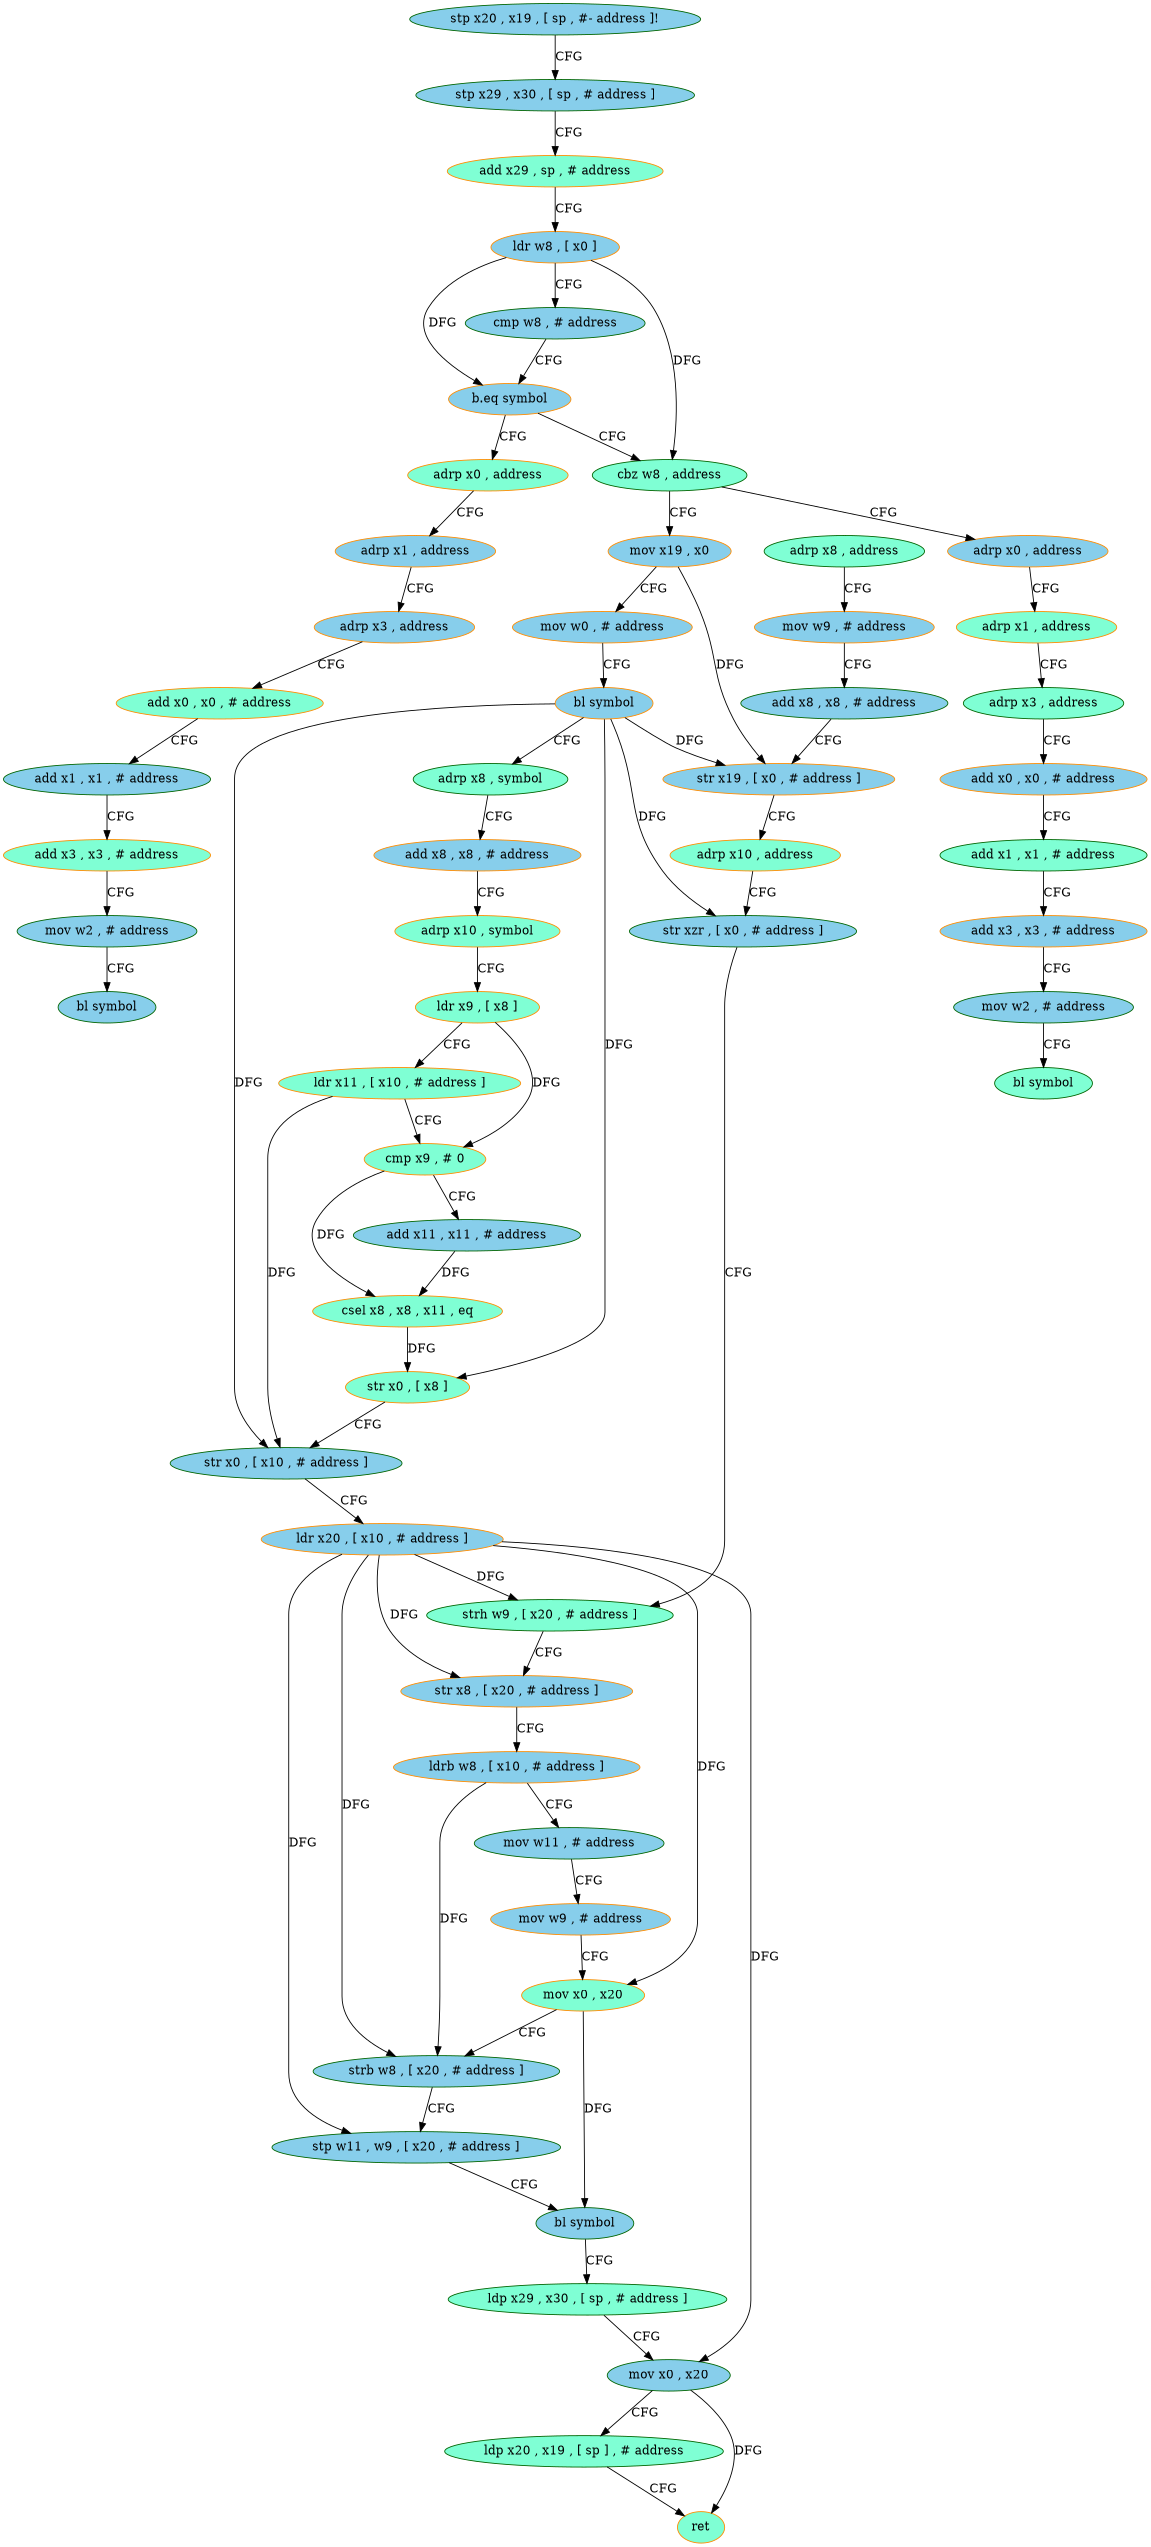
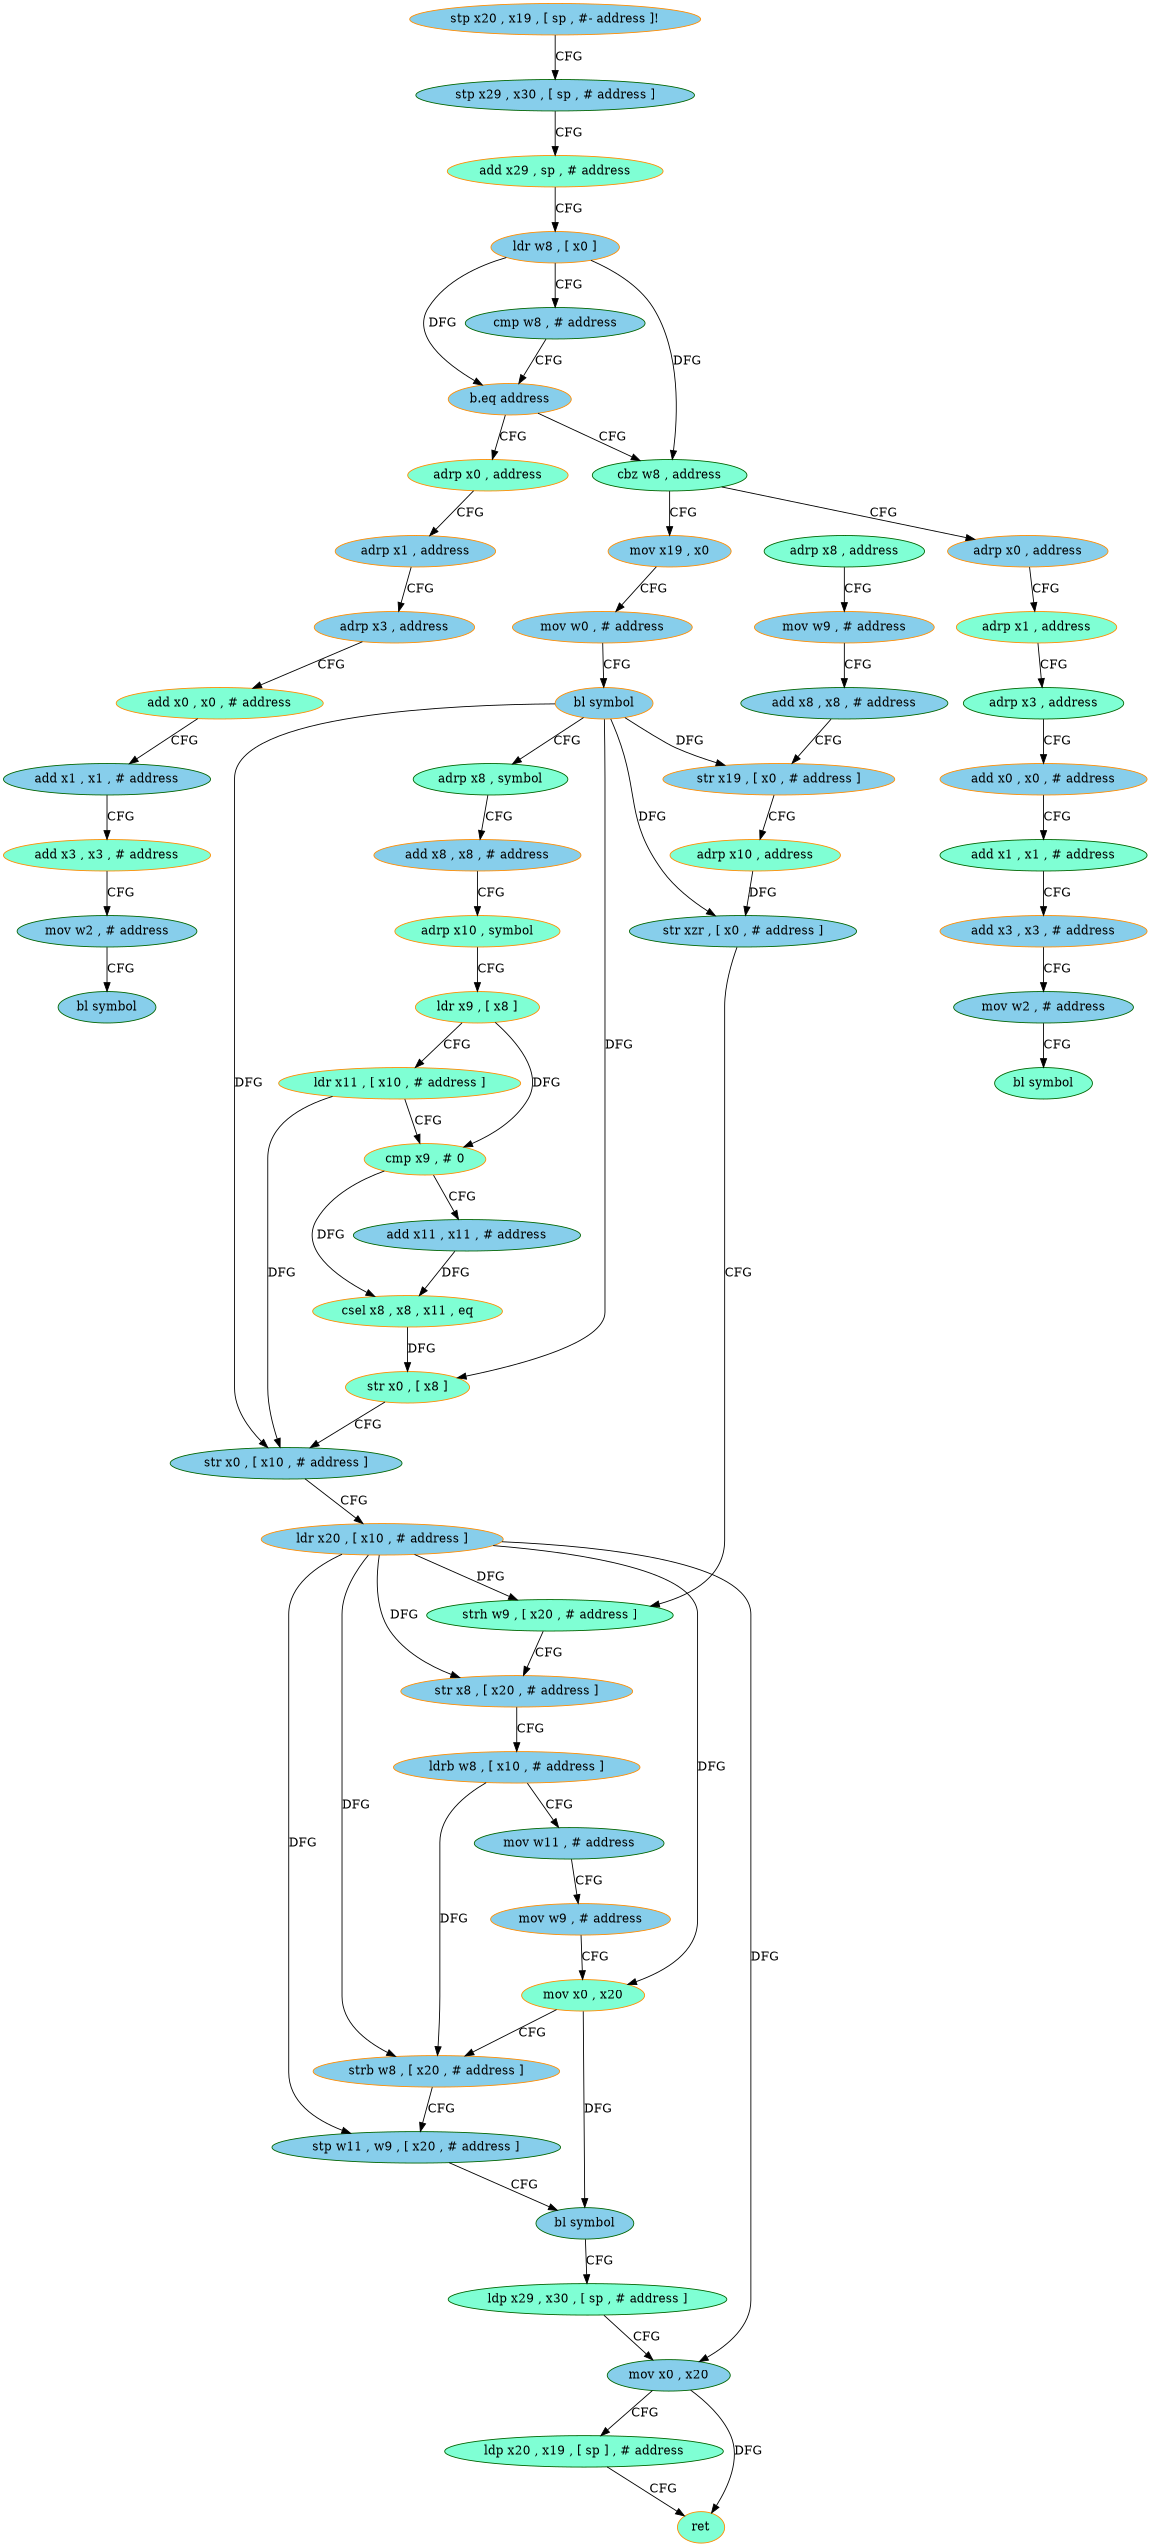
  digraph {
    node [color=darkorange fillcolor=skyblue style=filled]
-   n1 [color=darkgreen label="stp x20 , x19 , [ sp , #- address ]!"]
+   n1 [label="stp x20 , x19 , [ sp , #- address ]!"]
    n2 [color=darkgreen label="stp x29 , x30 , [ sp , # address ]"]
    n3 [fillcolor=aquamarine label="add x29 , sp , # address"]
    n4 [label="ldr w8 , [ x0 ]"]
    n5 [color=darkgreen label="cmp w8 , # address"]
-   n6 [label="b.eq symbol"]
+   n6 [label="b.eq address"]
    n7 [color=darkgreen fillcolor=aquamarine label="cbz w8 , address"]
    n8 [fillcolor=aquamarine label="adrp x0 , address"]
    n9 [label="adrp x0 , address"]
    n10 [label="mov x19 , x0"]
    n11 [label="adrp x1 , address"]
    n12 [label="adrp x3 , address"]
    n13 [fillcolor=aquamarine label="adrp x1 , address"]
    n14 [label="mov w0 , # address"]
    n15 [label="str x19 , [ x0 , # address ]"]
    n16 [fillcolor=aquamarine label="add x0 , x0 , # address"]
    n17 [color=darkgreen label="add x1 , x1 , # address"]
    n18 [fillcolor=aquamarine label="add x3 , x3 , # address"]
    n19 [color=darkgreen label="mov w2 , # address"]
    n20 [color=darkgreen label="bl symbol"]
    n21 [color=darkgreen fillcolor=aquamarine label="adrp x3 , address"]
    n22 [label="bl symbol"]
    n23 [fillcolor=aquamarine label="adrp x10 , address"]
    n24 [label="add x0 , x0 , # address"]
    n25 [color=darkgreen fillcolor=aquamarine label="add x1 , x1 , # address"]
    n26 [label="add x3 , x3 , # address"]
    n27 [color=darkgreen label="mov w2 , # address"]
    n28 [color=darkgreen fillcolor=aquamarine label="bl symbol"]
    n29 [color=darkgreen fillcolor=aquamarine label="adrp x8 , symbol"]
    n30 [fillcolor=aquamarine label="str x0 , [ x8 ]"]
    n31 [color=darkgreen label="str x0 , [ x10 , # address ]"]
    n32 [color=darkgreen label="str xzr , [ x0 , # address ]"]
    n33 [label="add x8 , x8 , # address"]
    n34 [label="ldr x20 , [ x10 , # address ]"]
    n35 [color=darkgreen fillcolor=aquamarine label="strh w9 , [ x20 , # address ]"]
    n36 [fillcolor=aquamarine label="adrp x10 , symbol"]
    n37 [fillcolor=aquamarine label="ldr x9 , [ x8 ]"]
    n38 [fillcolor=aquamarine label="ldr x11 , [ x10 , # address ]"]
    n39 [fillcolor=aquamarine label="cmp x9 , # 0"]
    n40 [color=darkgreen label="add x11 , x11 , # address"]
    n41 [fillcolor=aquamarine label="csel x8 , x8 , x11 , eq"]
    n42 [label="str x8 , [ x20 , # address ]"]
    n43 [fillcolor=aquamarine label="mov x0 , x20"]
-   n44 [color=darkgreen label="strb w8 , [ x20 , # address ]"]
+   n44 [label="strb w8 , [ x20 , # address ]"]
    n45 [color=darkgreen label="stp w11 , w9 , [ x20 , # address ]"]
    n46 [color=darkgreen label="mov x0 , x20"]
    n47 [color=darkgreen fillcolor=aquamarine label="adrp x8 , address"]
    n48 [label="mov w9 , # address"]
    n49 [label="ldrb w8 , [ x10 , # address ]"]
    n50 [color=darkgreen label="bl symbol"]
    n51 [color=darkgreen fillcolor=aquamarine label="ldp x20 , x19 , [ sp ] , # address"]
    n52 [fillcolor=aquamarine label=ret]
    n53 [color=darkgreen label="add x8 , x8 , # address"]
    n54 [color=darkgreen label="mov w11 , # address"]
    n55 [label="mov w9 , # address"]
    n56 [color=darkgreen fillcolor=aquamarine label="ldp x29 , x30 , [ sp , # address ]"]
    n1 -> n2 [label=CFG]
    n2 -> n3 [label=CFG]
    n3 -> n4 [label=CFG]
    n4 -> n5 [label=CFG]
    n4 -> n6 [label=DFG]
    n4 -> n7 [label=DFG]
    n5 -> n6 [label=CFG]
    n6 -> n7 [label=CFG]
    n6 -> n8 [label=CFG]
    n7 -> n9 [label=CFG]
    n7 -> n10 [label=CFG]
    n8 -> n11 [label=CFG]
    n9 -> n13 [label=CFG]
    n10 -> n14 [label=CFG]
-   n10 -> n15 [label=DFG]
    n11 -> n12 [label=CFG]
    n12 -> n16 [label=CFG]
    n13 -> n21 [label=CFG]
    n14 -> n22 [label=CFG]
    n15 -> n23 [label=CFG]
    n16 -> n17 [label=CFG]
    n17 -> n18 [label=CFG]
    n18 -> n19 [label=CFG]
    n19 -> n20 [label=CFG]
    n21 -> n24 [label=CFG]
    n22 -> n15 [label=DFG]
    n22 -> n29 [label=CFG]
    n22 -> n30 [label=DFG]
    n22 -> n31 [label=DFG]
    n22 -> n32 [label=DFG]
-   n23 -> n32 [label=CFG]
+   n23 -> n32 [label=DFG]
    n24 -> n25 [label=CFG]
    n25 -> n26 [label=CFG]
    n26 -> n27 [label=CFG]
    n27 -> n28 [label=CFG]
    n29 -> n33 [label=CFG]
    n30 -> n31 [label=CFG]
    n31 -> n34 [label=CFG]
    n32 -> n35 [label=CFG]
    n33 -> n36 [label=CFG]
    n34 -> n35 [label=DFG]
    n34 -> n42 [label=DFG]
    n34 -> n43 [label=DFG]
    n34 -> n44 [label=DFG]
    n34 -> n45 [label=DFG]
    n34 -> n46 [label=DFG]
    n35 -> n42 [label=CFG]
    n36 -> n37 [label=CFG]
    n37 -> n38 [label=CFG]
    n37 -> n39 [label=DFG]
    n38 -> n31 [label=DFG]
    n38 -> n39 [label=CFG]
    n39 -> n40 [label=CFG]
    n39 -> n41 [label=DFG]
    n40 -> n41 [label=DFG]
    n41 -> n30 [label=DFG]
    n42 -> n49 [label=CFG]
    n43 -> n44 [label=CFG]
    n43 -> n50 [label=DFG]
    n44 -> n45 [label=CFG]
    n45 -> n50 [label=CFG]
    n46 -> n51 [label=CFG]
    n46 -> n52 [label=DFG]
    n47 -> n48 [label=CFG]
    n48 -> n53 [label=CFG]
    n49 -> n44 [label=DFG]
    n49 -> n54 [label=CFG]
    n50 -> n56 [label=CFG]
    n51 -> n52 [label=CFG]
    n53 -> n15 [label=CFG]
    n54 -> n55 [label=CFG]
    n55 -> n43 [label=CFG]
    n56 -> n46 [label=CFG]
  }
